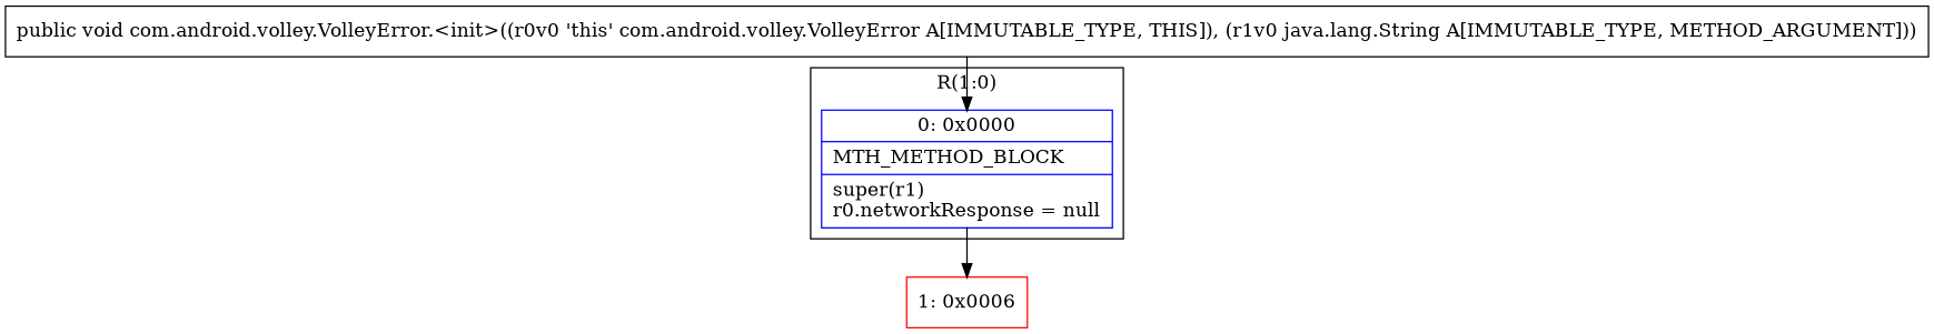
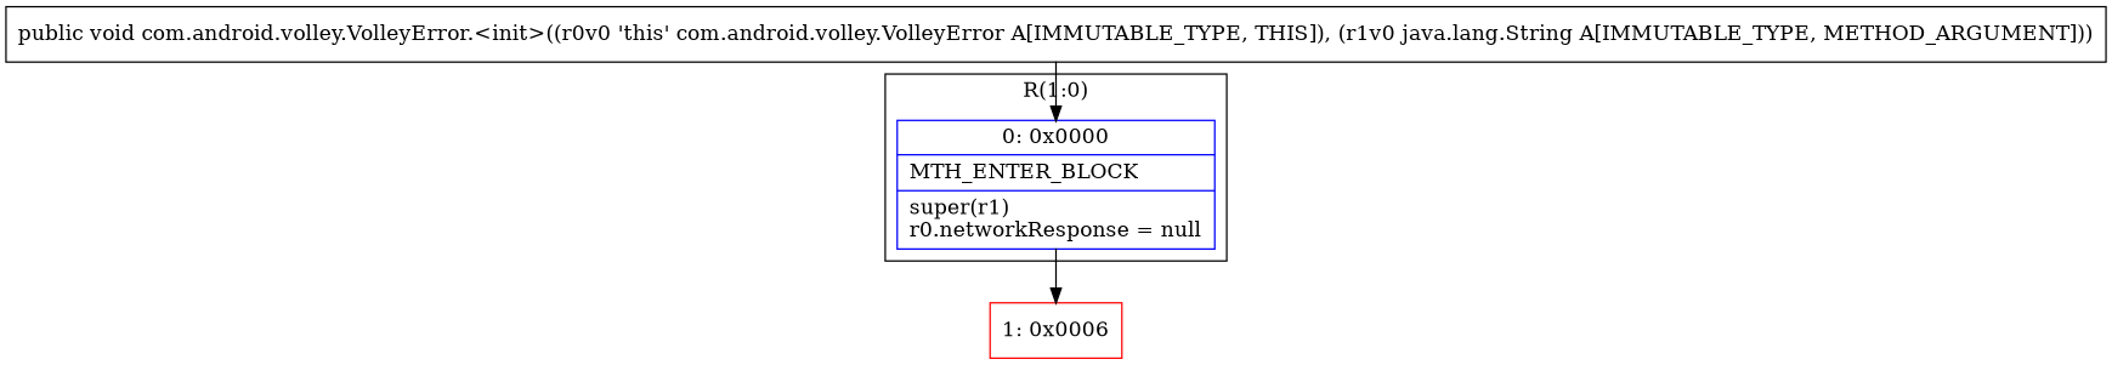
  digraph {
    node [shape=record]
-   n1 [color=blue label="{0\:\ 0x0000|MTH_METHOD_BLOCK\l|super(r1)\lr0.networkResponse = null\l}"]
+   n1 [color=blue label="{0\:\ 0x0000|MTH_ENTER_BLOCK\l|super(r1)\lr0.networkResponse = null\l}"]
    n2 [color=red label="{1\:\ 0x0006}"]
    n3 [label="{public void com.android.volley.VolleyError.\<init\>((r0v0 'this' com.android.volley.VolleyError A[IMMUTABLE_TYPE, THIS]), (r1v0 java.lang.String A[IMMUTABLE_TYPE, METHOD_ARGUMENT])) }"]
    subgraph cluster_1 {
      label="R(1:0)"
      n1
    }
    n1 -> n2
    n3 -> n1
  }
